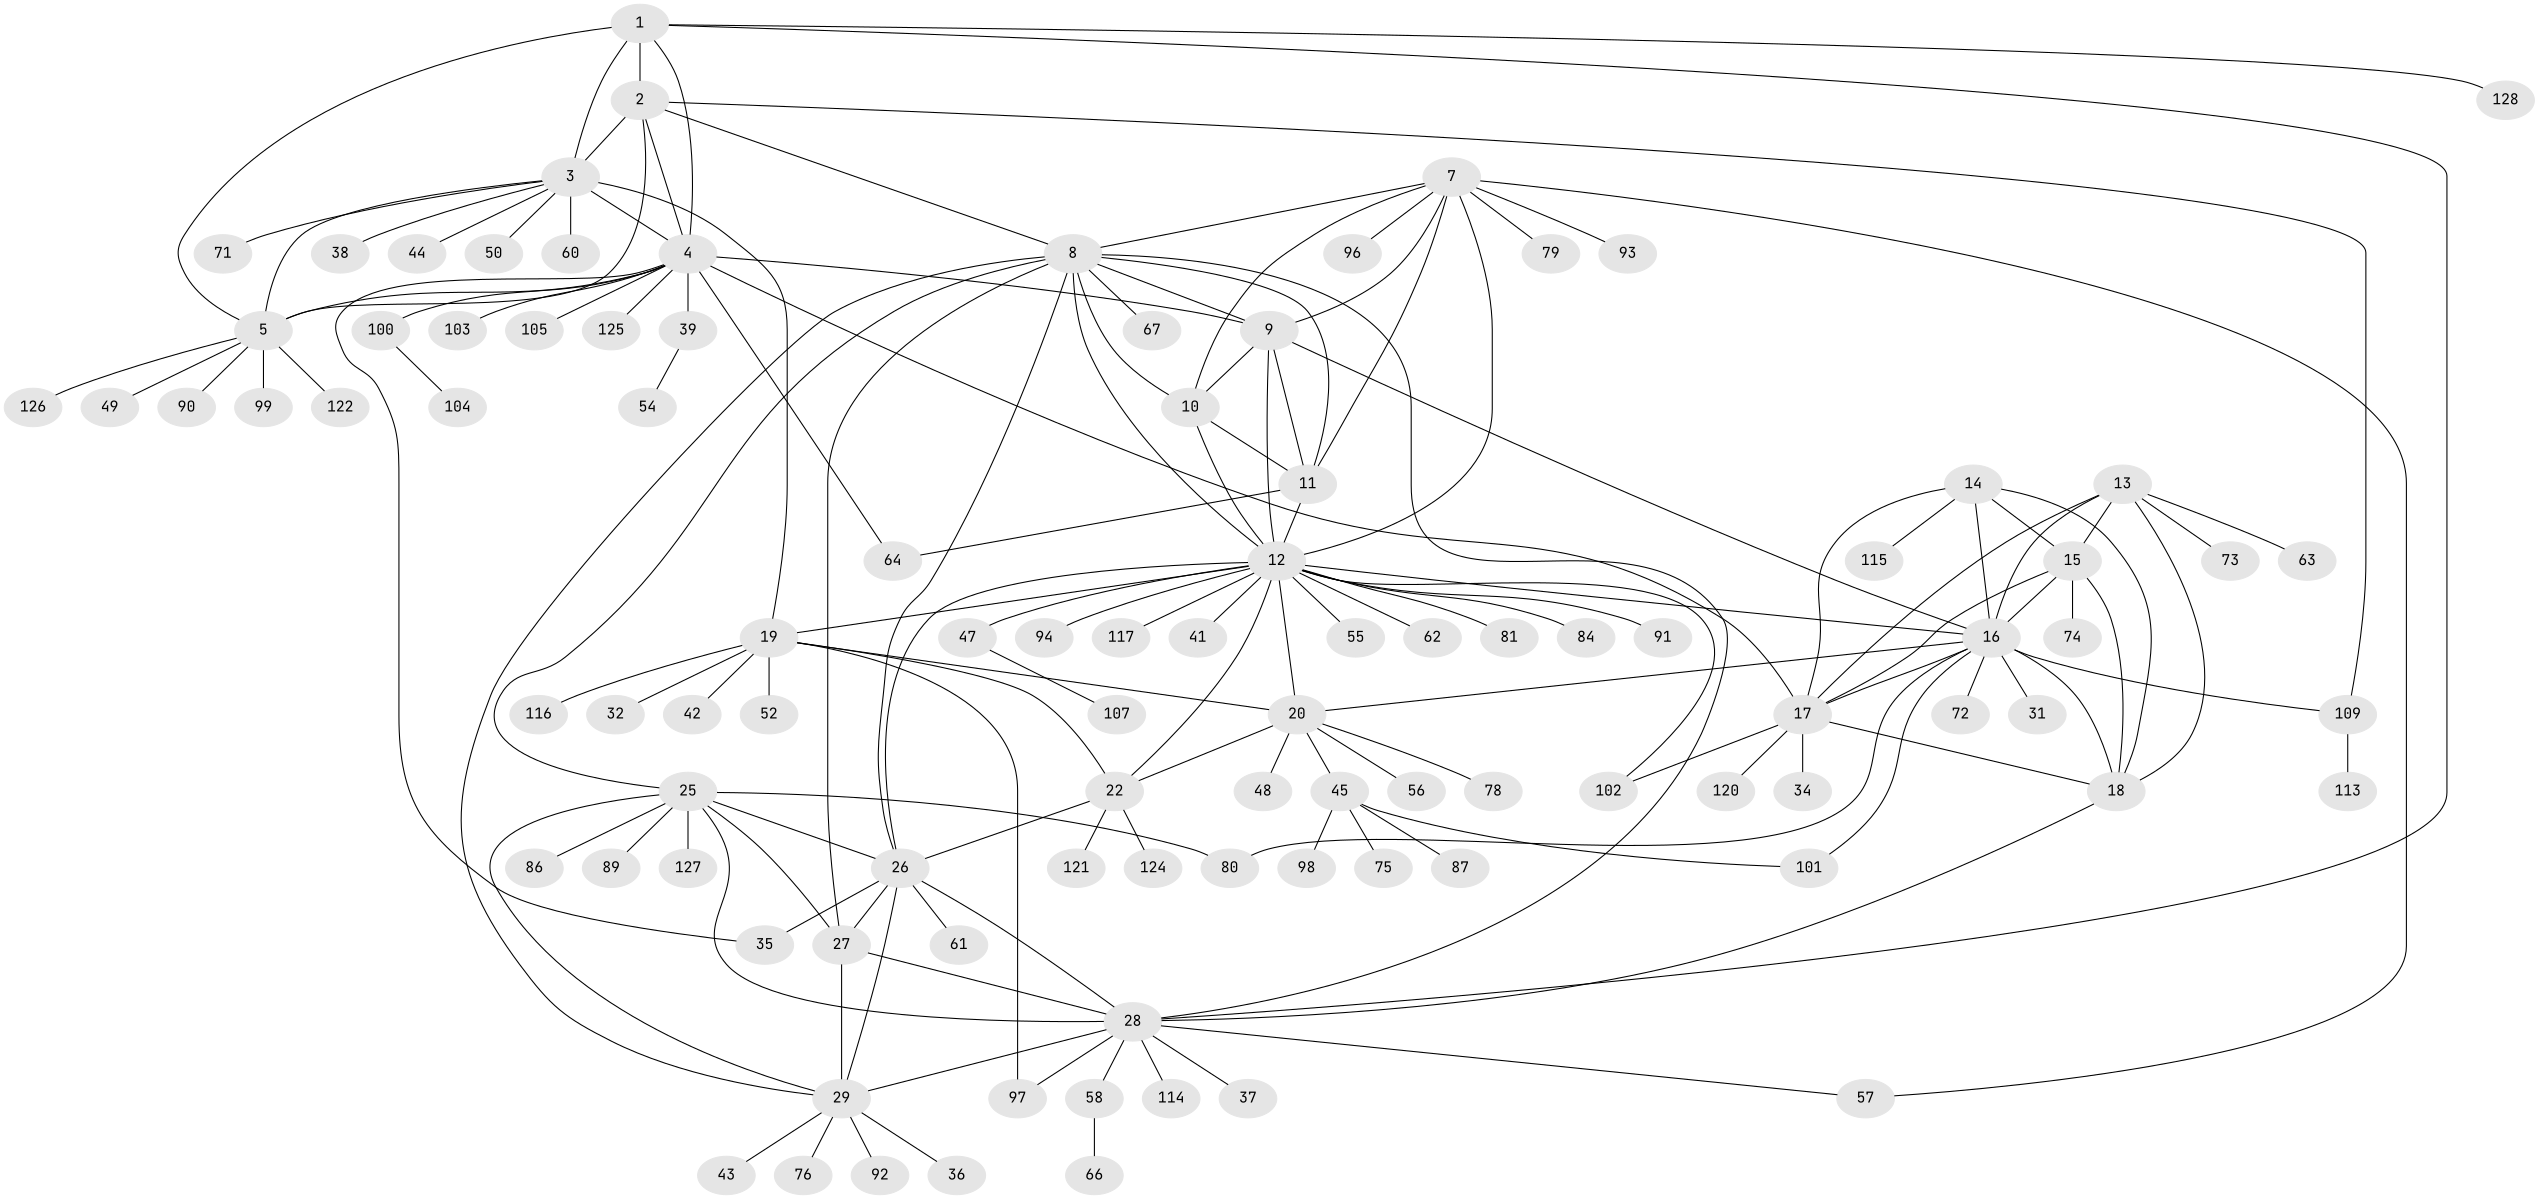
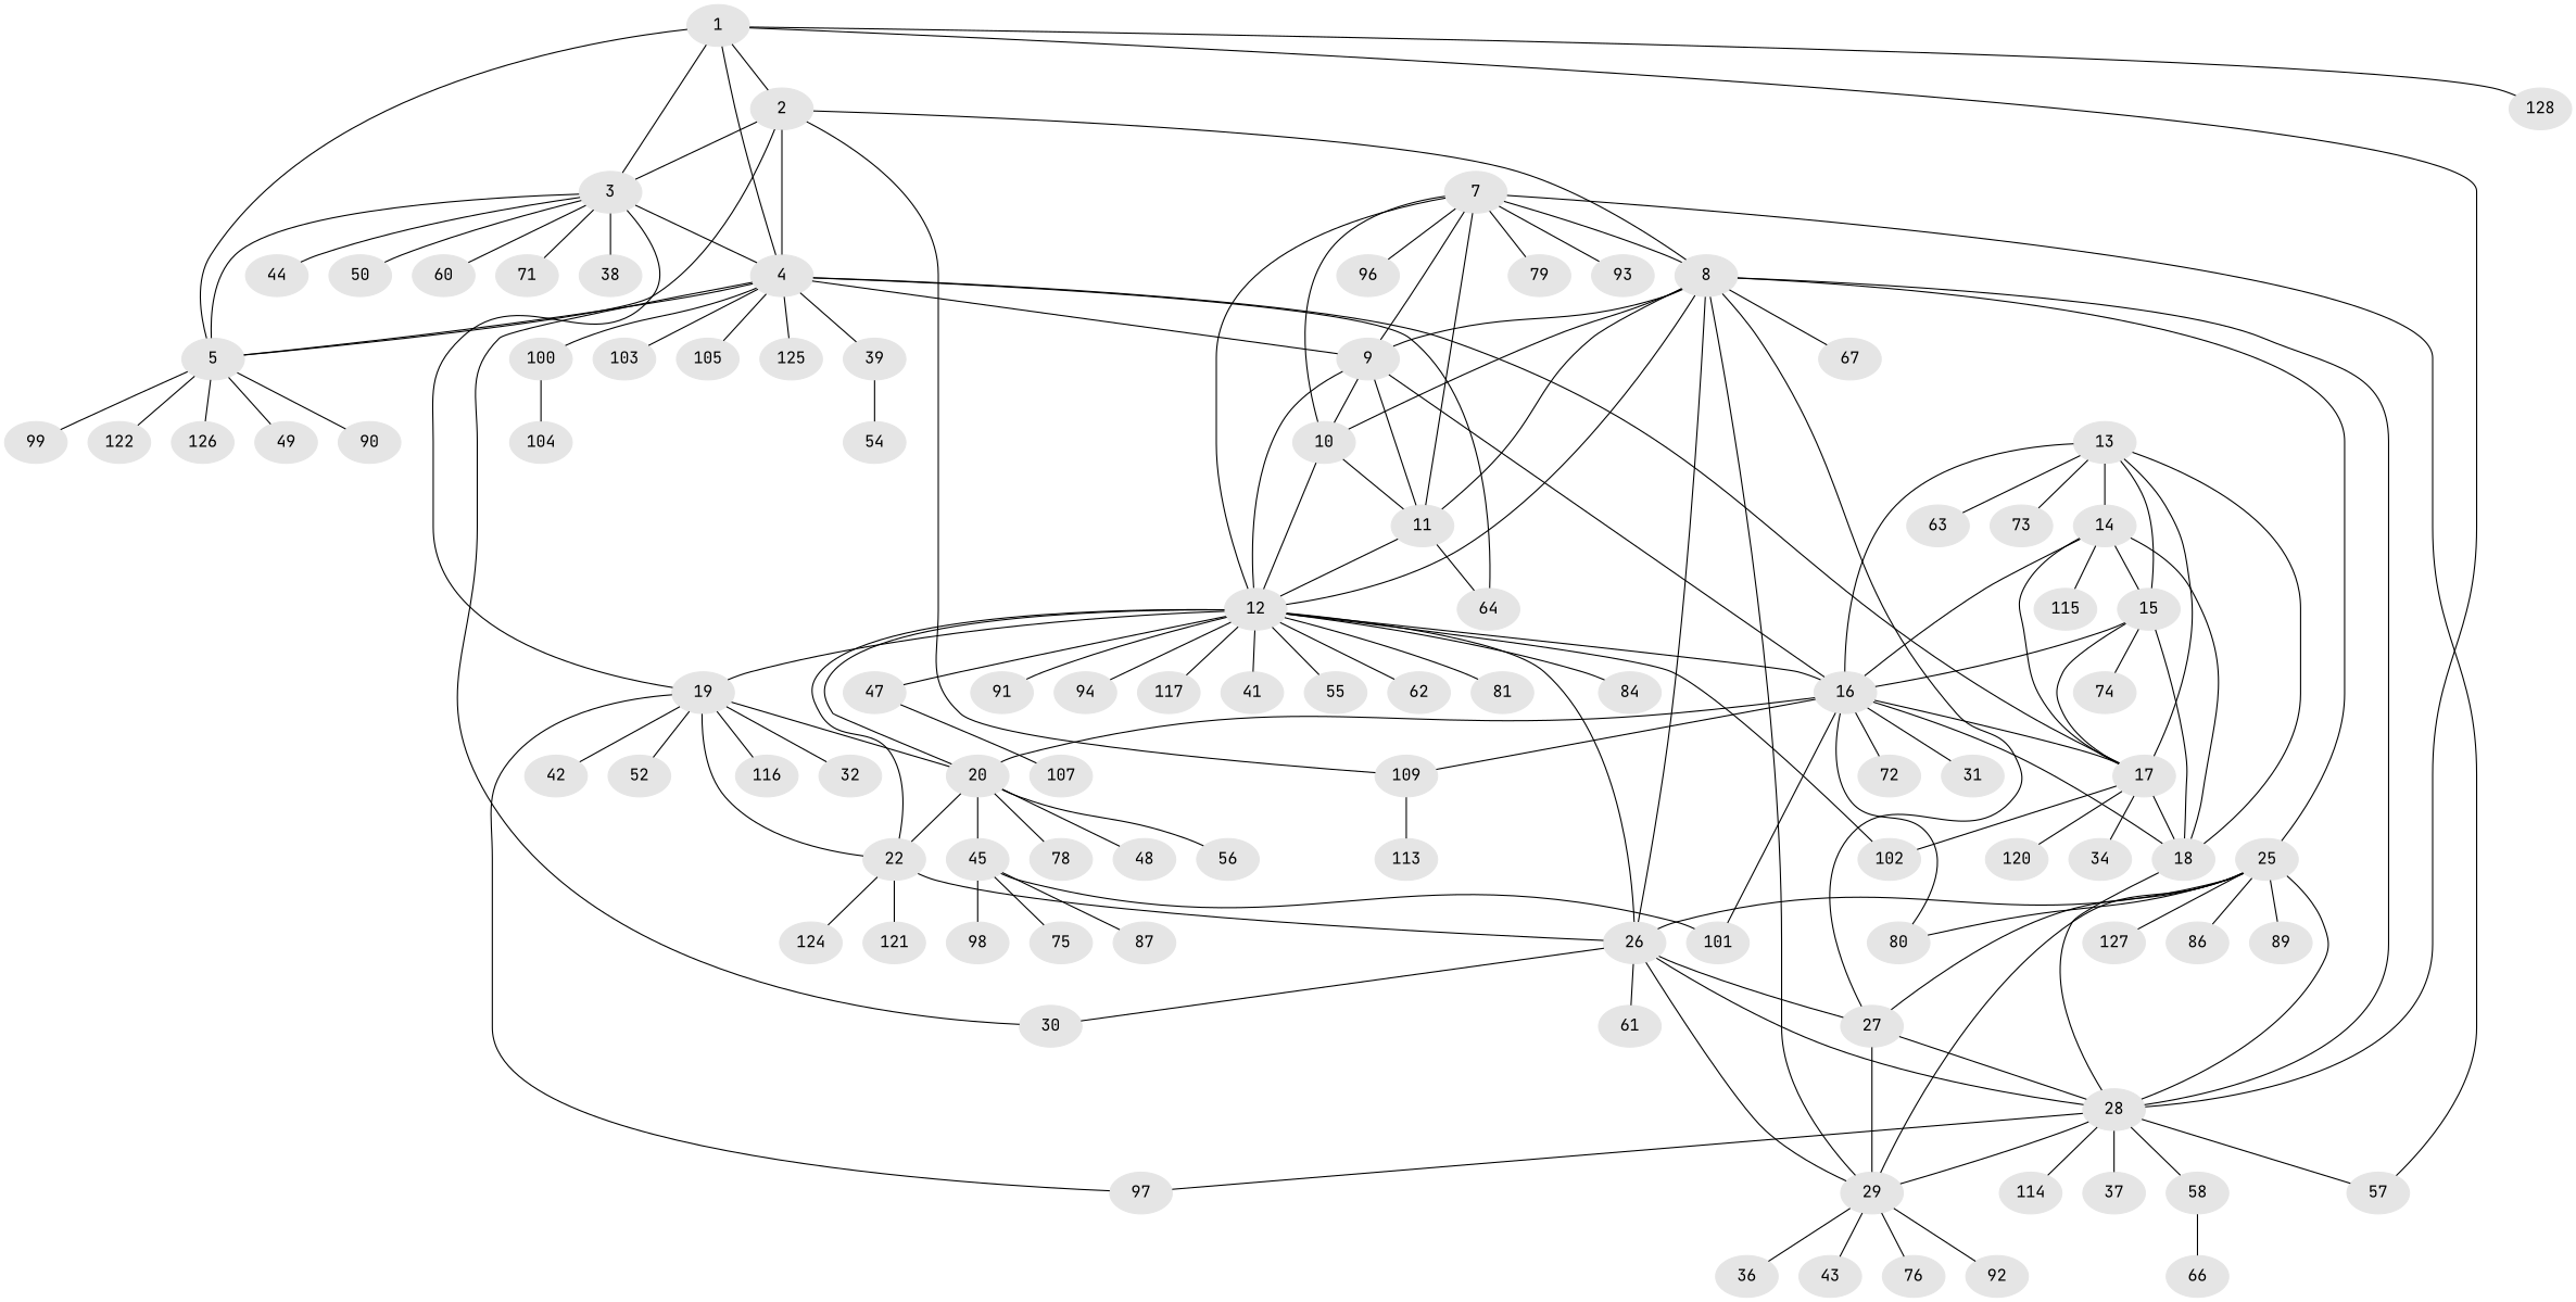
  graph {
    fontname="JetBrains Mono"
    node [color=gray90 fontname="JetBrains Mono" style=filled]
    edge [fontname="JetBrains Mono"]
    1 [super="+33"]
    2 [super="+65"]
    3 [super="+6"]
    4 [super="+59"]
    5 [super="+111"]
    28 [super="+119"]
    128
    8 [super="+30"]
    109
    19 [super="+23"]
    38
    44
    50
    60
    71 [super="+88"]
    9
    17 [super="+68"]
-   35
+   35 [label=30]
    39
    64 [super="+77"]
    100
    103
    105
    125
    49
    90
    99
    122
    126
    57
    29 [super="+85"]
    97
    37
    58
    114
    10 [super="+83"]
    11
    12 [super="+24"]
    25 [super="+102"]
    26 [super="+46"]
    27 [super="+106"]
    67 [super="+108"]
    113
    20 [super="+21"]
    22 [super="+51"]
    32
    42
    52
    116
    16 [super="+53"]
    n51 [label=102]
    18
    34
    120
    54 [super="+118"]
    104 [super="+110"]
    7 [super="+70"]
    79
    93
    96
    41 [super="+69"]
    47
    55
    62
    81 [super="+82"]
    84
    91
    94
    117
    80
    86
    89
    127
    61
    36 [super="+40"]
    43
    76
    92
    31
    72
    101
    45 [super="+95"]
    48
    56
    78
    121
    124
    107
    14 [super="+123"]
    15
    115
    13
    63
    73
    74
    75
    87
    98
    66
    1 -- 2
    1 -- 3 [weight=2]
    1 -- 4
    1 -- 5
    1 -- 28
    1 -- 128
    2 -- 3 [weight=2]
    2 -- 4
    2 -- 5
    2 -- 8
    2 -- 109
    3 -- 4 [weight=2]
    3 -- 5 [weight=2]
    3 -- 19
    3 -- 38
    3 -- 44
    3 -- 50
    3 -- 60
    3 -- 71
    4 -- 5
    4 -- 9
    4 -- 17
    4 -- 35
    4 -- 39
    4 -- 64
    4 -- 100
    4 -- 103
    4 -- 105
    4 -- 125
    5 -- 49
    5 -- 90
    5 -- 99
    5 -- 122
    5 -- 126
    28 -- 57
    28 -- 29
    28 -- 97
    28 -- 37
    28 -- 58
    28 -- 114
    8 -- 28
    8 -- 9
    8 -- 29
    8 -- 10
    8 -- 11
    8 -- 12
    8 -- 25
    8 -- 26
    8 -- 27
    8 -- 67
    109 -- 113
    19 -- 97
    19 -- 20 [weight=4]
    19 -- 22 [weight=2]
    19 -- 32
    19 -- 42
    19 -- 52
    19 -- 116
    9 -- 10
    9 -- 11
    9 -- 12
    9 -- 16
    17 -- n51
    17 -- 18
    17 -- 34
    17 -- 120
    39 -- 54
    100 -- 104
    29 -- 36
    29 -- 43
    29 -- 76
    29 -- 92
    58 -- 66
    10 -- 11
    10 -- 12
    11 -- 64
    11 -- 12
    12 -- 19 [weight=2]
    12 -- 26
    12 -- 20 [weight=2]
    12 -- 22
    12 -- 16
    12 -- n51
    12 -- 41
    12 -- 47
    12 -- 55
    12 -- 62
    12 -- 81
    12 -- 84
    12 -- 91
    12 -- 94
    12 -- 117
    25 -- 28
    25 -- 29
    25 -- 26
    25 -- 27
    25 -- 80
    25 -- 86
    25 -- 89
    25 -- 127
    26 -- 28
    26 -- 35
    26 -- 29
    26 -- 27
    26 -- 61
    27 -- 28
    27 -- 29
    20 -- 22 [weight=2]
    20 -- 45
    20 -- 48
    20 -- 56
    20 -- 78
    22 -- 26
    22 -- 121
    22 -- 124
    16 -- 109
    16 -- 17
    16 -- 20
    16 -- 18
    16 -- 80
    16 -- 31
    16 -- 72
    16 -- 101
    18 -- 28
    7 -- 8
    7 -- 9
    7 -- 57
    7 -- 10
    7 -- 11
    7 -- 12
    7 -- 79
    7 -- 93
    7 -- 96
    47 -- 107
    45 -- 101
    45 -- 75
    45 -- 87
    45 -- 98
    14 -- 17
    14 -- 16
    14 -- 18
    14 -- 15
    14 -- 115
    15 -- 17
    15 -- 16
    15 -- 18
    15 -- 74
    13 -- 17
    13 -- 16
    13 -- 18
+   13 -- 14
    13 -- 15
    13 -- 63
    13 -- 73
  }
